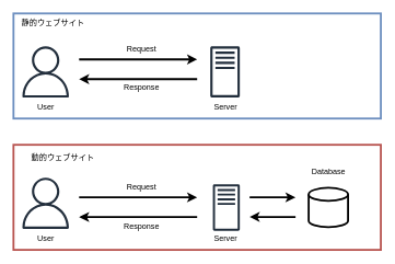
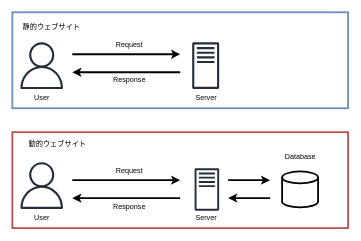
  <mxCell id="0" />
  <mxCell id="1" parent="0" />
  <mxCell id="2" value="" style="sketch=0;outlineConnect=0;fontColor=#232F3E;gradientColor=none;fillColor=#232F3D;strokeColor=none;dashed=0;verticalLabelPosition=bottom;verticalAlign=top;align=center;html=1;fontSize=12;fontStyle=0;aspect=fixed;pointerEvents=1;shape=mxgraph.aws4.user;" parent="1" vertex="1"><mxGeometry x="30" y="70" width="78" height="78" as="geometry" /></mxCell>
  <mxCell id="3" value="" style="sketch=0;outlineConnect=0;fontColor=#232F3E;gradientColor=none;fillColor=#232F3D;strokeColor=none;dashed=0;verticalLabelPosition=bottom;verticalAlign=top;align=center;html=1;fontSize=12;fontStyle=0;aspect=fixed;pointerEvents=1;shape=mxgraph.aws4.traditional_server;" parent="1" vertex="1"><mxGeometry x="320" y="70" width="45" height="78" as="geometry" /></mxCell>
  <mxCell id="4" value="User" style="text;html=1;align=center;verticalAlign=middle;resizable=0;points=[];autosize=1;strokeColor=none;fillColor=none;" parent="1" vertex="1"><mxGeometry x="44" y="148" width="50" height="30" as="geometry" /></mxCell>
  <mxCell id="5" value="" style="endArrow=classic;html=1;rounded=0;strokeWidth=3;" parent="1" edge="1"><mxGeometry width="50" height="50" relative="1" as="geometry"><mxPoint x="120" y="90" as="sourcePoint" /><mxPoint x="300" y="90" as="targetPoint" /></mxGeometry></mxCell>
  <mxCell id="6" value="" style="endArrow=classic;html=1;rounded=0;strokeWidth=3;" parent="1" edge="1"><mxGeometry width="50" height="50" relative="1" as="geometry"><mxPoint x="300" y="120" as="sourcePoint" /><mxPoint x="120" y="120" as="targetPoint" /></mxGeometry></mxCell>
  <mxCell id="7" value="" style="sketch=0;outlineConnect=0;fontColor=#232F3E;gradientColor=none;fillColor=#232F3D;strokeColor=none;dashed=0;verticalLabelPosition=bottom;verticalAlign=top;align=center;html=1;fontSize=12;fontStyle=0;aspect=fixed;pointerEvents=1;shape=mxgraph.aws4.user;" parent="1" vertex="1"><mxGeometry x="30" y="270" width="78" height="78" as="geometry" /></mxCell>
  <mxCell id="8" value="User" style="text;html=1;align=center;verticalAlign=middle;resizable=0;points=[];autosize=1;strokeColor=none;fillColor=none;" parent="1" vertex="1"><mxGeometry x="44" y="348" width="50" height="30" as="geometry" /></mxCell>
  <mxCell id="9" value="" style="sketch=0;outlineConnect=0;fontColor=#232F3E;gradientColor=none;fillColor=#232F3D;strokeColor=none;dashed=0;verticalLabelPosition=bottom;verticalAlign=top;align=center;html=1;fontSize=12;fontStyle=0;aspect=fixed;pointerEvents=1;shape=mxgraph.aws4.traditional_server;" parent="1" vertex="1"><mxGeometry x="324" y="280" width="41" height="71.07" as="geometry" /></mxCell>
  <mxCell id="10" value="" style="endArrow=classic;html=1;rounded=0;strokeWidth=3;" parent="1" edge="1"><mxGeometry width="50" height="50" relative="1" as="geometry"><mxPoint x="120" y="300" as="sourcePoint" /><mxPoint x="300" y="300" as="targetPoint" /></mxGeometry></mxCell>
  <mxCell id="11" value="" style="endArrow=classic;html=1;rounded=0;strokeWidth=3;" parent="1" edge="1"><mxGeometry width="50" height="50" relative="1" as="geometry"><mxPoint x="300" y="330" as="sourcePoint" /><mxPoint x="120" y="330" as="targetPoint" /></mxGeometry></mxCell>
  <mxCell id="12" value="" style="strokeWidth=3;html=1;shape=mxgraph.flowchart.database;whiteSpace=wrap;" parent="1" vertex="1"><mxGeometry x="470" y="285.53" width="60" height="60" as="geometry" /></mxCell>
  <mxCell id="13" value="" style="endArrow=classic;html=1;rounded=0;strokeWidth=3;" parent="1" edge="1"><mxGeometry width="50" height="50" relative="1" as="geometry"><mxPoint x="380" y="299.87" as="sourcePoint" /><mxPoint x="450" y="300" as="targetPoint" /></mxGeometry></mxCell>
  <mxCell id="14" value="" style="endArrow=classic;html=1;rounded=0;strokeWidth=3;" parent="1" edge="1"><mxGeometry width="50" height="50" relative="1" as="geometry"><mxPoint x="450" y="330" as="sourcePoint" /><mxPoint x="380" y="329.87" as="targetPoint" /></mxGeometry></mxCell>
- <mxCell id="15" value="静的ウェブサイト" style="text;html=1;align=center;verticalAlign=middle;resizable=0;points=[];autosize=1;strokeColor=none;fillColor=none;" parent="1" vertex="1"><mxGeometry x="20" y="20" width="120" height="30" as="geometry" /></mxCell>
+ <mxCell id="15" value="静的ウェブサイト" style="text;html=1;align=center;verticalAlign=middle;resizable=0;points=[];autosize=1;strokeColor=none;fillColor=none;" parent="1" vertex="1"><mxGeometry x="25" y="30" width="120" height="30" as="geometry" /></mxCell>
  <mxCell id="16" value="" style="rounded=0;whiteSpace=wrap;html=1;fillColor=none;strokeWidth=3;strokeColor=#6c8ebf;" parent="1" vertex="1"><mxGeometry x="20" y="20" width="560" height="160" as="geometry" /></mxCell>
  <mxCell id="17" value="" style="rounded=0;whiteSpace=wrap;html=1;fillColor=none;strokeWidth=3;strokeColor=#b85450;" parent="1" vertex="1"><mxGeometry x="20" y="220" width="560" height="160" as="geometry" /></mxCell>
  <mxCell id="18" value="Server" style="text;html=1;align=center;verticalAlign=middle;resizable=0;points=[];autosize=1;strokeColor=none;fillColor=none;" parent="1" vertex="1"><mxGeometry x="312.5" y="348" width="60" height="30" as="geometry" /></mxCell>
  <mxCell id="19" value="Server" style="text;html=1;align=center;verticalAlign=middle;resizable=0;points=[];autosize=1;strokeColor=none;fillColor=none;" parent="1" vertex="1"><mxGeometry x="312.5" y="148" width="60" height="30" as="geometry" /></mxCell>
  <mxCell id="20" value="Database" style="text;html=1;align=center;verticalAlign=middle;resizable=0;points=[];autosize=1;strokeColor=none;fillColor=none;" parent="1" vertex="1"><mxGeometry x="465" y="245.53" width="70" height="30" as="geometry" /></mxCell>
  <mxCell id="21" value="動的ウェブサイト" style="text;html=1;align=center;verticalAlign=middle;resizable=0;points=[];autosize=1;strokeColor=none;fillColor=none;" parent="1" vertex="1"><mxGeometry x="35" y="225" width="120" height="30" as="geometry" /></mxCell>
  <mxCell id="22" value="Request" style="text;html=1;align=center;verticalAlign=middle;resizable=0;points=[];autosize=1;strokeColor=none;fillColor=none;" parent="1" vertex="1"><mxGeometry x="180" y="60" width="70" height="30" as="geometry" /></mxCell>
  <mxCell id="23" value="Response" style="text;html=1;align=center;verticalAlign=middle;resizable=0;points=[];autosize=1;strokeColor=none;fillColor=none;" parent="1" vertex="1"><mxGeometry x="175" y="118" width="80" height="30" as="geometry" /></mxCell>
  <mxCell id="24" value="Request" style="text;html=1;align=center;verticalAlign=middle;resizable=0;points=[];autosize=1;strokeColor=none;fillColor=none;" parent="1" vertex="1"><mxGeometry x="180" y="270" width="70" height="30" as="geometry" /></mxCell>
  <mxCell id="25" value="Response" style="text;html=1;align=center;verticalAlign=middle;resizable=0;points=[];autosize=1;strokeColor=none;fillColor=none;" parent="1" vertex="1"><mxGeometry x="175" y="330" width="80" height="30" as="geometry" /></mxCell>
